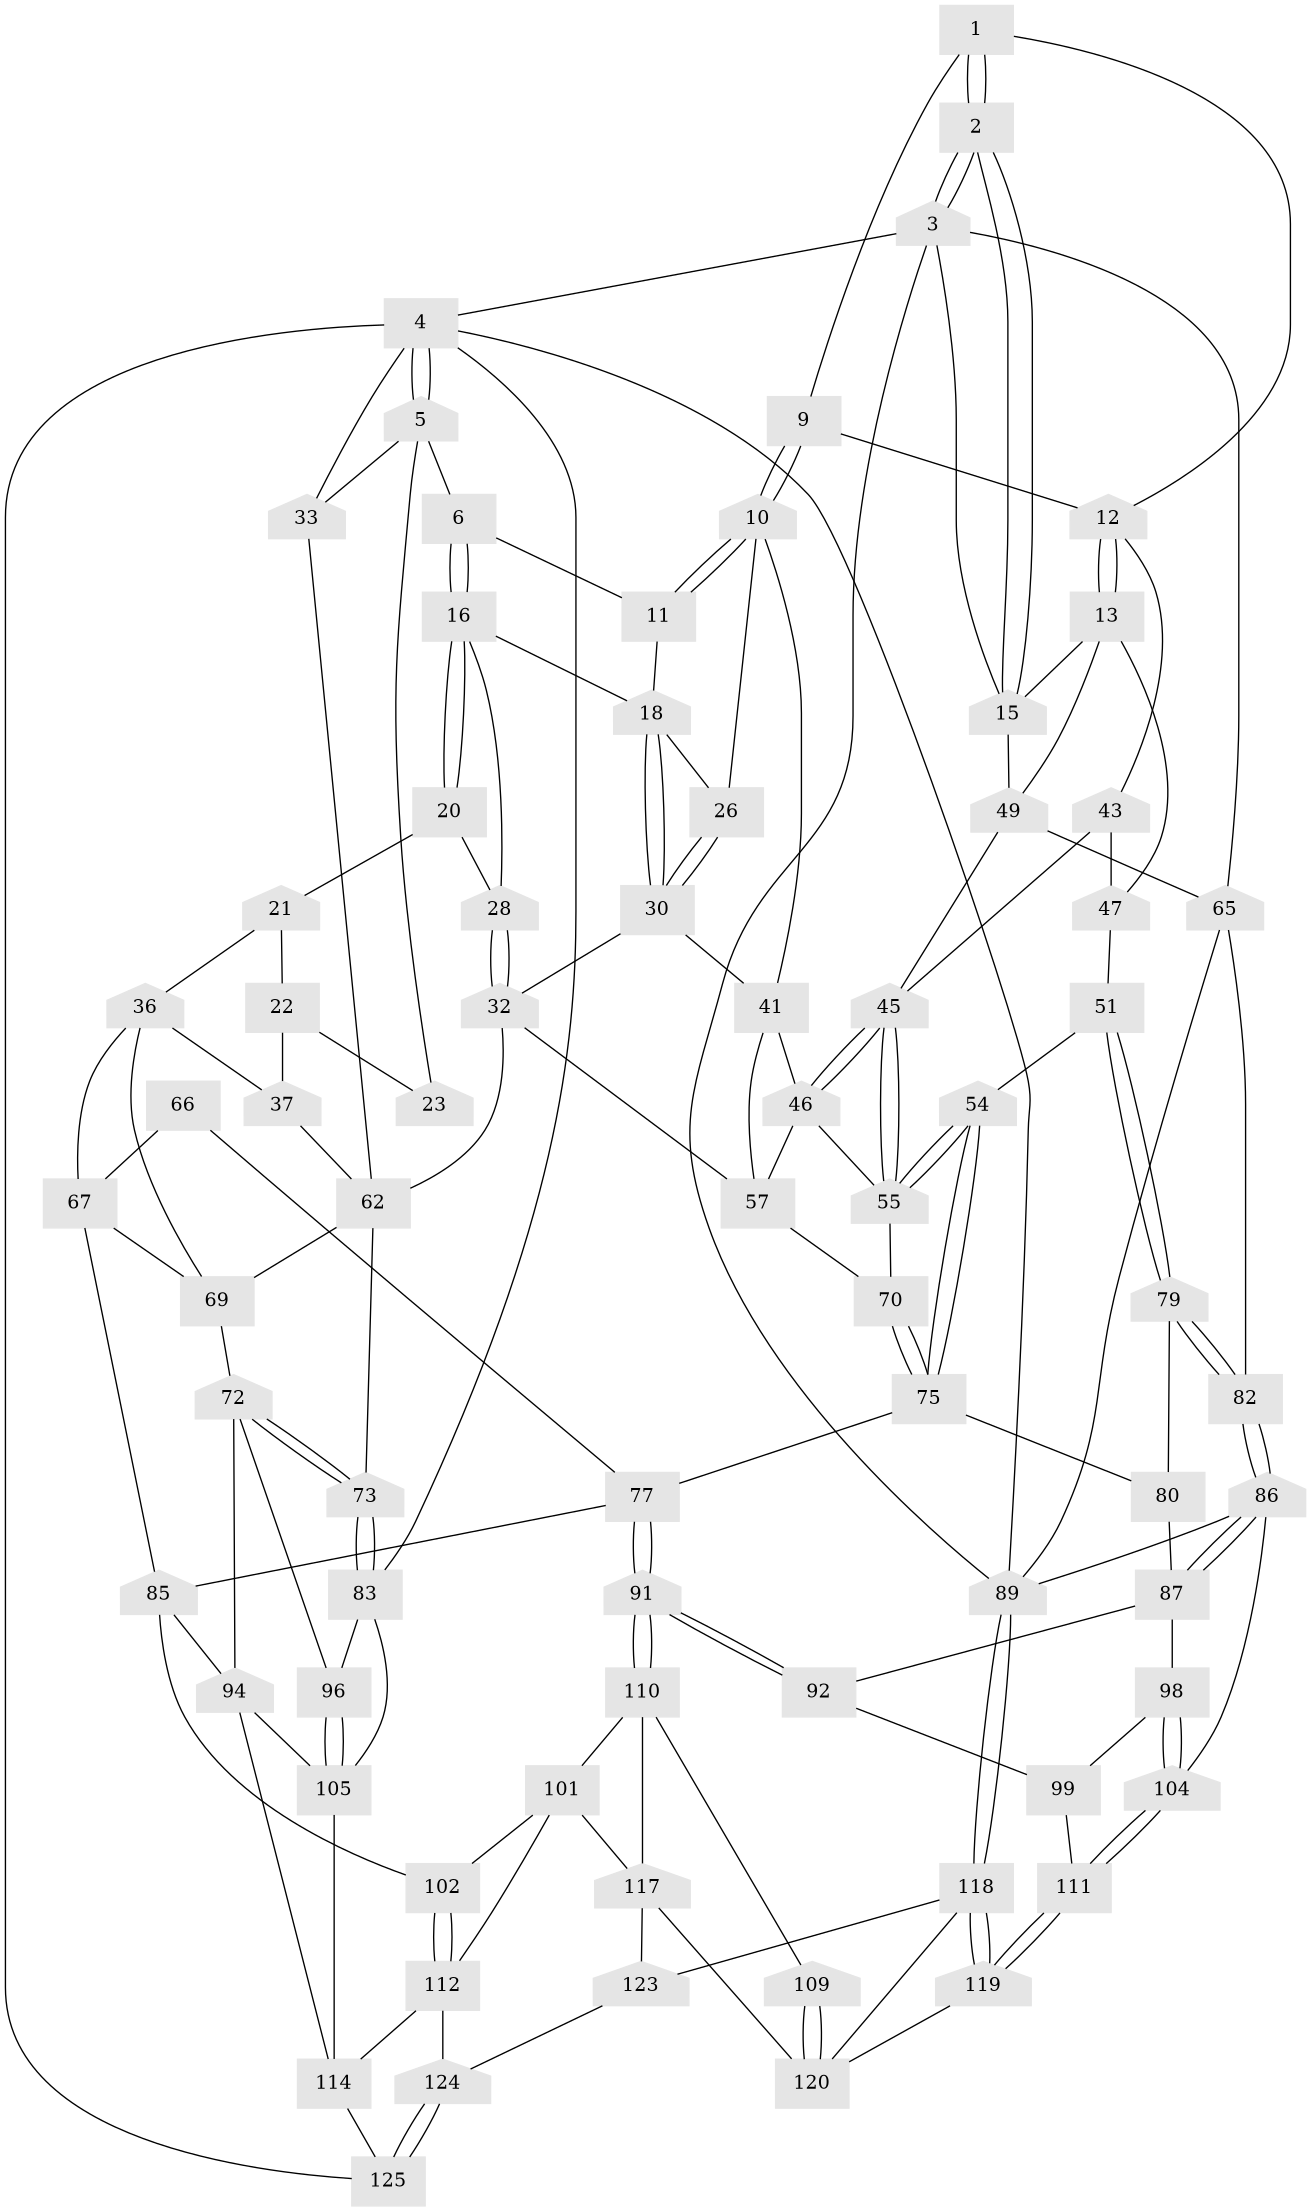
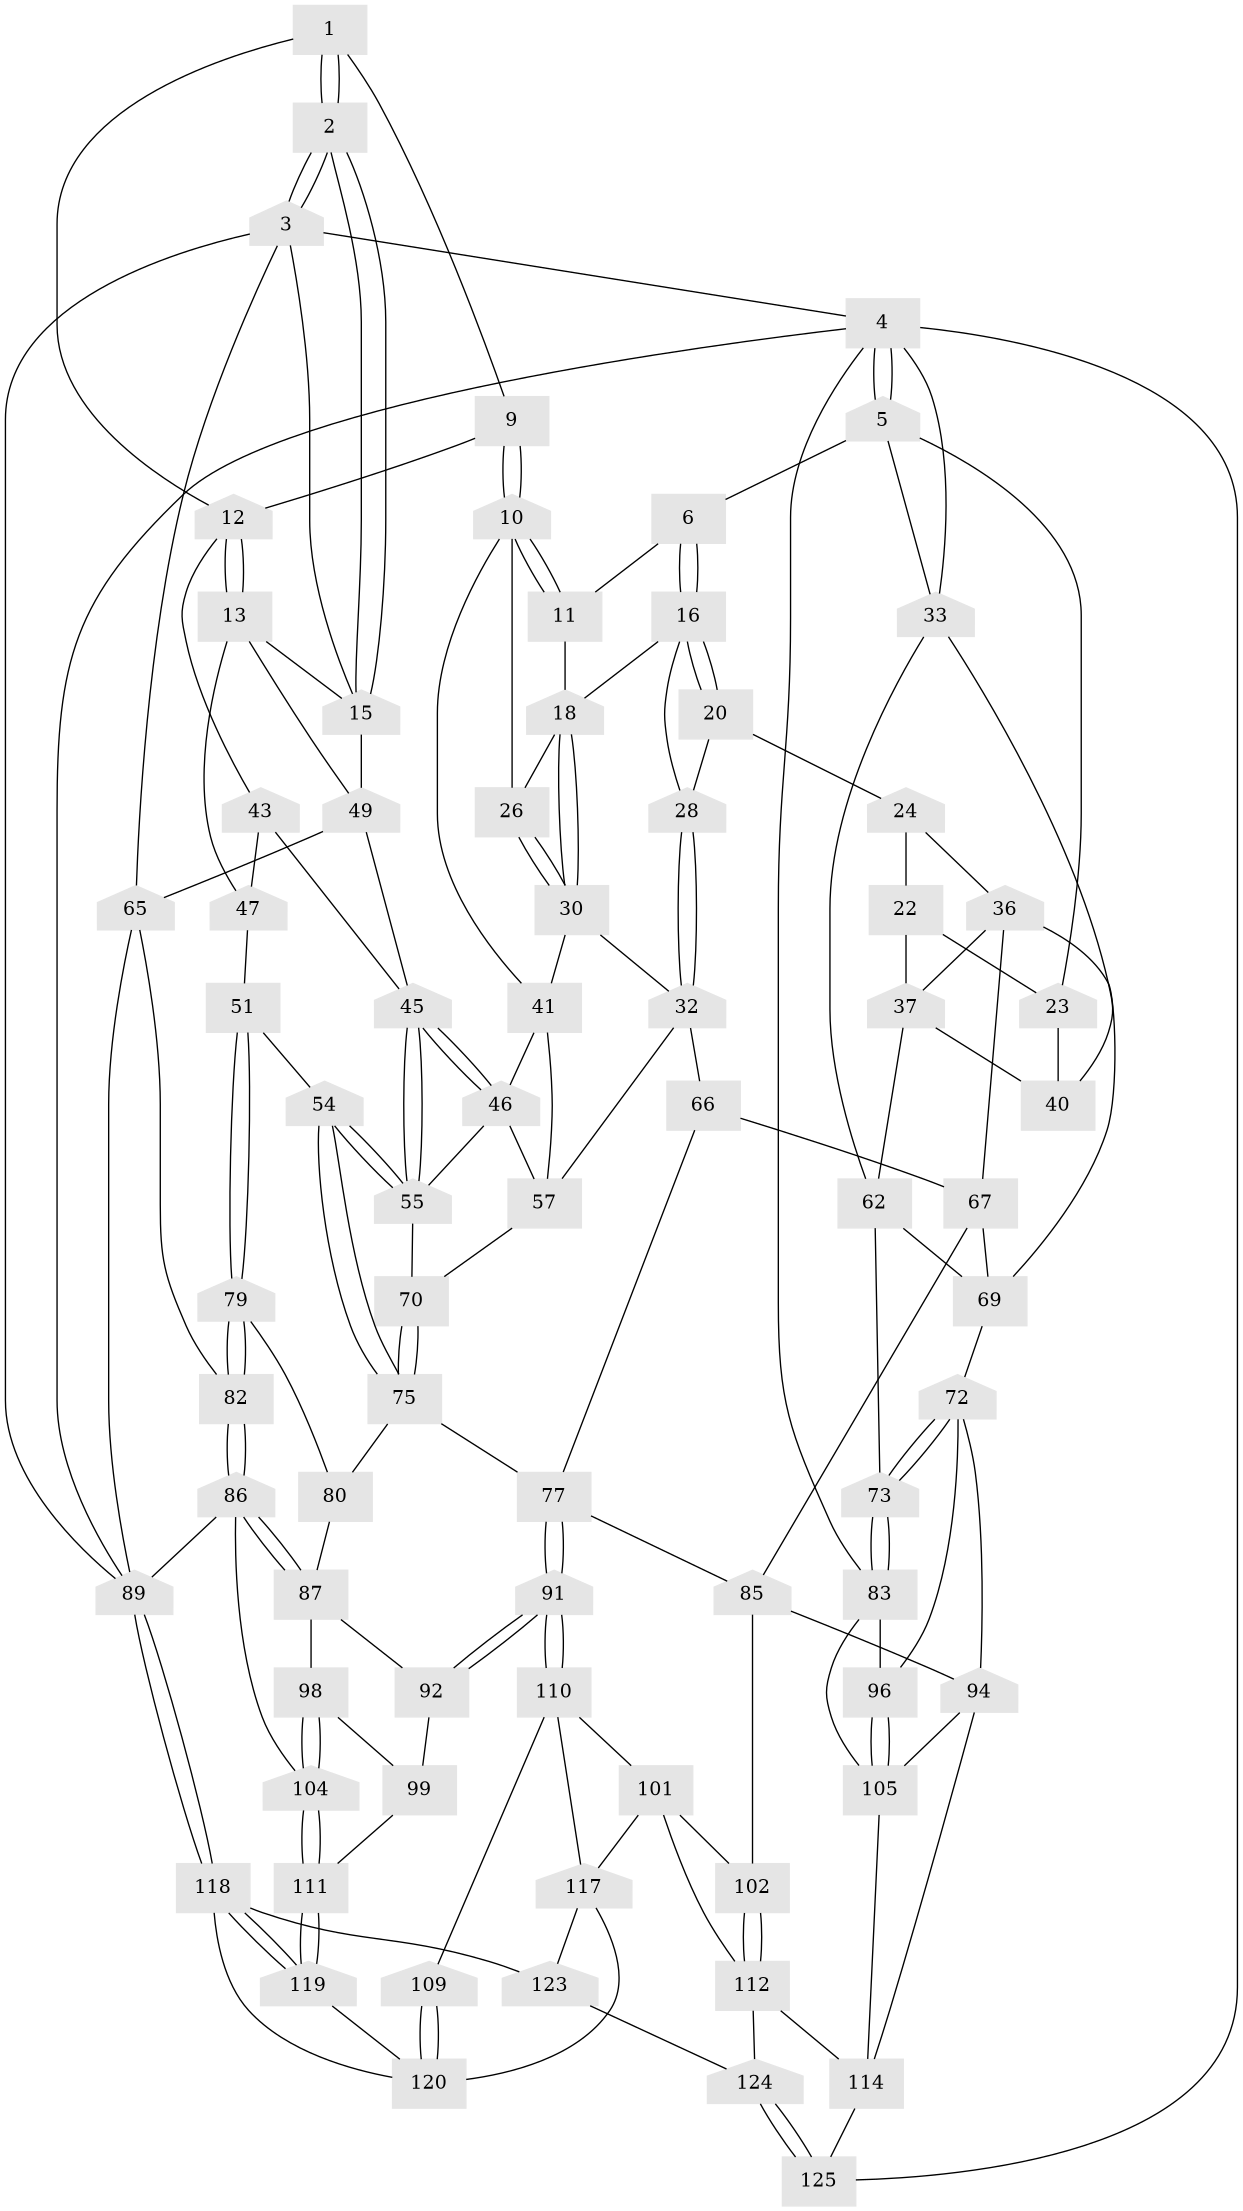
  graph {
    node [color=gray90 shape=box style=filled]
    1 [super="+8"]
    2
    9
    12 [shape=house super="+27"]
    3 [shape=house super="+64"]
    15 [shape=house super="+53"]
    10 [shape=house super="+25"]
    13 [super="+14"]
    43 [shape=house super="+44"]
    4 [super="+84"]
    65 [shape=house super="+81"]
    89 [shape=house super="+90"]
    49 [shape=house super="+50"]
    5 [shape=house super="+24"]
    33 [shape=house super="+34"]
    83 [super="+97"]
    125
    82
    118 [super="+126"]
    6 [super="+7"]
    23 [shape=house super="+39"]
+   40
    62 [super="+63"]
    96
    105 [super="+106"]
    11
    16 [super="+17"]
    18 [shape=house super="+19"]
    20 [super="+29"]
    28 [shape=house]
    26
    41 [super="+42"]
    30 [super="+31"]
    57 [super="+59"]
    46 [shape=house super="+56"]
    47 [shape=house super="+48"]
    45 [shape=house]
    51 [super="+52"]
-   21 [shape=house super="+35"]
+   21 [shape=house super="+35" label=24]
    32 [shape=house super="+60"]
    22 [super="+38"]
    36 [shape=house super="+68"]
    37 [shape=house super="+61"]
    67 [super="+74"]
    69 [super="+71"]
    66
    70
    77 [super="+78"]
    73 [shape=house]
    85 [shape=house super="+93"]
    72 [shape=house super="+95"]
    55 [shape=house super="+58"]
    54 [shape=house]
    79 [shape=house]
    75 [super="+76"]
    80
    86 [shape=house super="+103"]
    91 [shape=house]
    94 [shape=house super="+107"]
    102
    114 [super="+116"]
    87 [super="+88"]
    92
    n64 [label=110 super="+110"]
    98
    104 [shape=house]
    112 [super="+113"]
    111
    99 [super="+108"]
    120 [super="+122"]
    119 [shape=house]
    123 [shape=house]
    109 [shape=house]
    101 [super="+115"]
    117 [shape=house super="+121"]
    124 [shape=house]
    1 -- 2
    1 -- 2
    1 -- 9
    1 -- 12
    2 -- 3
    2 -- 3
    2 -- 15
    2 -- 15
    9 -- 12
    9 -- 10
    9 -- 10
    12 -- 13
    12 -- 13
    12 -- 43
    3 -- 15
    3 -- 4
    3 -- 65
    3 -- 89
    15 -- 49
    10 -- 11
    10 -- 11
    10 -- 26
    10 -- 41
    13 -- 15
    13 -- 49
    13 -- 47
    43 -- 47 [weight=2]
    43 -- 45
    4 -- 89
    4 -- 5
    4 -- 5
    4 -- 33
    4 -- 83
    4 -- 125
    65 -- 89
    65 -- 82
    89 -- 118
    89 -- 118
    49 -- 65
    49 -- 45
    5 -- 33
    5 -- 6
    5 -- 23
+   33 -- 40
    33 -- 62
    83 -- 96
    83 -- 105
    82 -- 86
    82 -- 86
    118 -- 120
    118 -- 119
    118 -- 119
    118 -- 123
    6 -- 11
    6 -- 16
    6 -- 16
+   23 -- 40
    62 -- 69
    62 -- 73
    96 -- 105
    96 -- 105
    105 -- 114
    11 -- 18
    16 -- 18
    16 -- 20
    16 -- 20
    16 -- 28
    18 -- 26
    18 -- 30
    18 -- 30
    20 -- 28
    20 -- 21 [weight=2]
    28 -- 32
    28 -- 32
    26 -- 30
    26 -- 30
    41 -- 57
    41 -- 46
    30 -- 41
    30 -- 32
    57 -- 70
    46 -- 57
    46 -- 55
    47 -- 51
    45 -- 46
    45 -- 46
    45 -- 55
    45 -- 55
    51 -- 54
    51 -- 79
    51 -- 79
    21 -- 22
    21 -- 36
    32 -- 57
-   32 -- 62
+   32 -- 66
    22 -- 23 [weight=2]
    22 -- 37
    36 -- 37
    36 -- 67
    36 -- 69
+   37 -- 40
    37 -- 62
    67 -- 69
    67 -- 85
    69 -- 72
    66 -- 67
    66 -- 77
    70 -- 75
    70 -- 75
    77 -- 85
    77 -- 91
    77 -- 91
    73 -- 83
    73 -- 83
    85 -- 94
    85 -- 102
    72 -- 96
    72 -- 73
    72 -- 73
    72 -- 94
    55 -- 70
    54 -- 55
    54 -- 55
    54 -- 75
    54 -- 75
    79 -- 82
    79 -- 82
    79 -- 80
    75 -- 77
    75 -- 80
    80 -- 87
    86 -- 89
    86 -- 87
    86 -- 87
    86 -- 104
    91 -- 92
    91 -- 92
    91 -- n64
    91 -- n64
    94 -- 105
    94 -- 114
    102 -- 112
    102 -- 112
    114 -- 125
    87 -- 92
    87 -- 98
    92 -- 99
    n64 -- 109
    n64 -- 101
    n64 -- 117
    98 -- 104
    98 -- 104
    98 -- 99
    104 -- 111
    104 -- 111
    112 -- 114
    112 -- 124
    111 -- 119
    111 -- 119
    99 -- 111
    119 -- 120
    123 -- 124
    109 -- 120
    109 -- 120
    101 -- 102
    101 -- 112
    101 -- 117
    117 -- 120
    117 -- 123
    124 -- 125
    124 -- 125
  }
